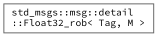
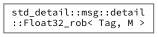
  digraph {
    rankdir=LR
    fontname="Source Code Pro"
-   n1 [color=grey40 fillcolor=white fontname="Source Code Pro" fontsize=10 height=0.2 label="std_msgs::msg::detail\l::Float32_rob\< Tag, M \>" shape=box style=filled width=0.4]
+   n1 [color=grey40 fillcolor=white fontname="Source Code Pro" fontsize=10 height=0.2 label="std_detail::msg::detail\l::Float32_rob\< Tag, M \>" shape=box style=filled width=0.4]
  }
